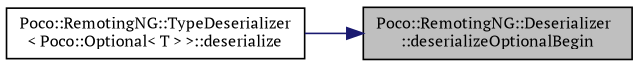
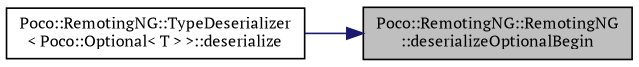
  digraph {
    rankdir=RL
    fontname="PT Serif"
    node [color=black fontname="PT Serif" fontsize=10 shape=record style=filled]
-   n1 [fillcolor=grey75 fontcolor=black height=0.2 label="Poco::RemotingNG::Deserializer\l::deserializeOptionalBegin" width=0.4]
+   n1 [fillcolor=grey75 fontcolor=black height=0.2 label="Poco::RemotingNG::RemotingNG\l::deserializeOptionalBegin" width=0.4]
    n2 [fillcolor=white height=0.2 label="Poco::RemotingNG::TypeDeserializer\l\< Poco::Optional\< T \> \>::deserialize" width=0.4]
    n1 -> n2 [color=midnightblue dir=back fontname="PT Serif" fontsize=10 labelfontname=Helvetica labelfontsize=10 style=solid]
  }
